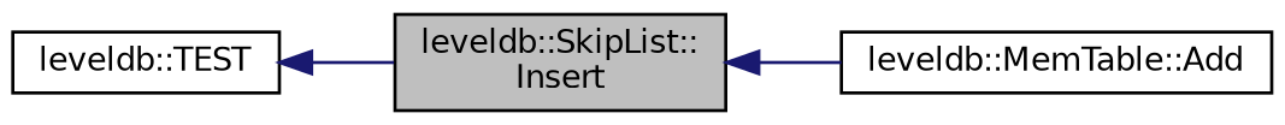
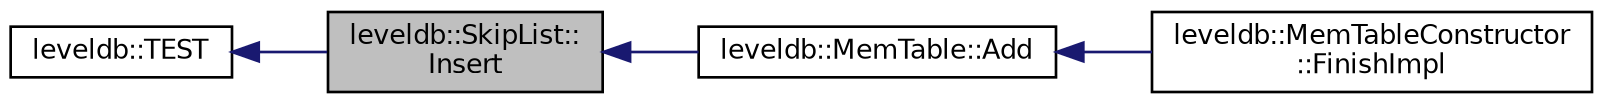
  digraph {
    rankdir=LR
    node [color=black fillcolor=white fontname=Helvetica fontsize=10 shape=record style=filled]
    edge [color=midnightblue dir=back fontname=Helvetica fontsize=10 labelfontname=Helvetica labelfontsize=10 style=solid]
    n1 [fillcolor=grey75 fontcolor=black height=0.2 label="leveldb::SkipList::\lInsert" width=0.4]
    n2 [height=0.2 label="leveldb::MemTable::Add" width=0.4]
+   n3 [height=0.2 label="leveldb::MemTableConstructor\l::FinishImpl" width=0.4]
    n4 [height=0.2 label="leveldb::TEST" width=0.4]
    n1 -> n2
+   n2 -> n3
    n4 -> n1
  }
